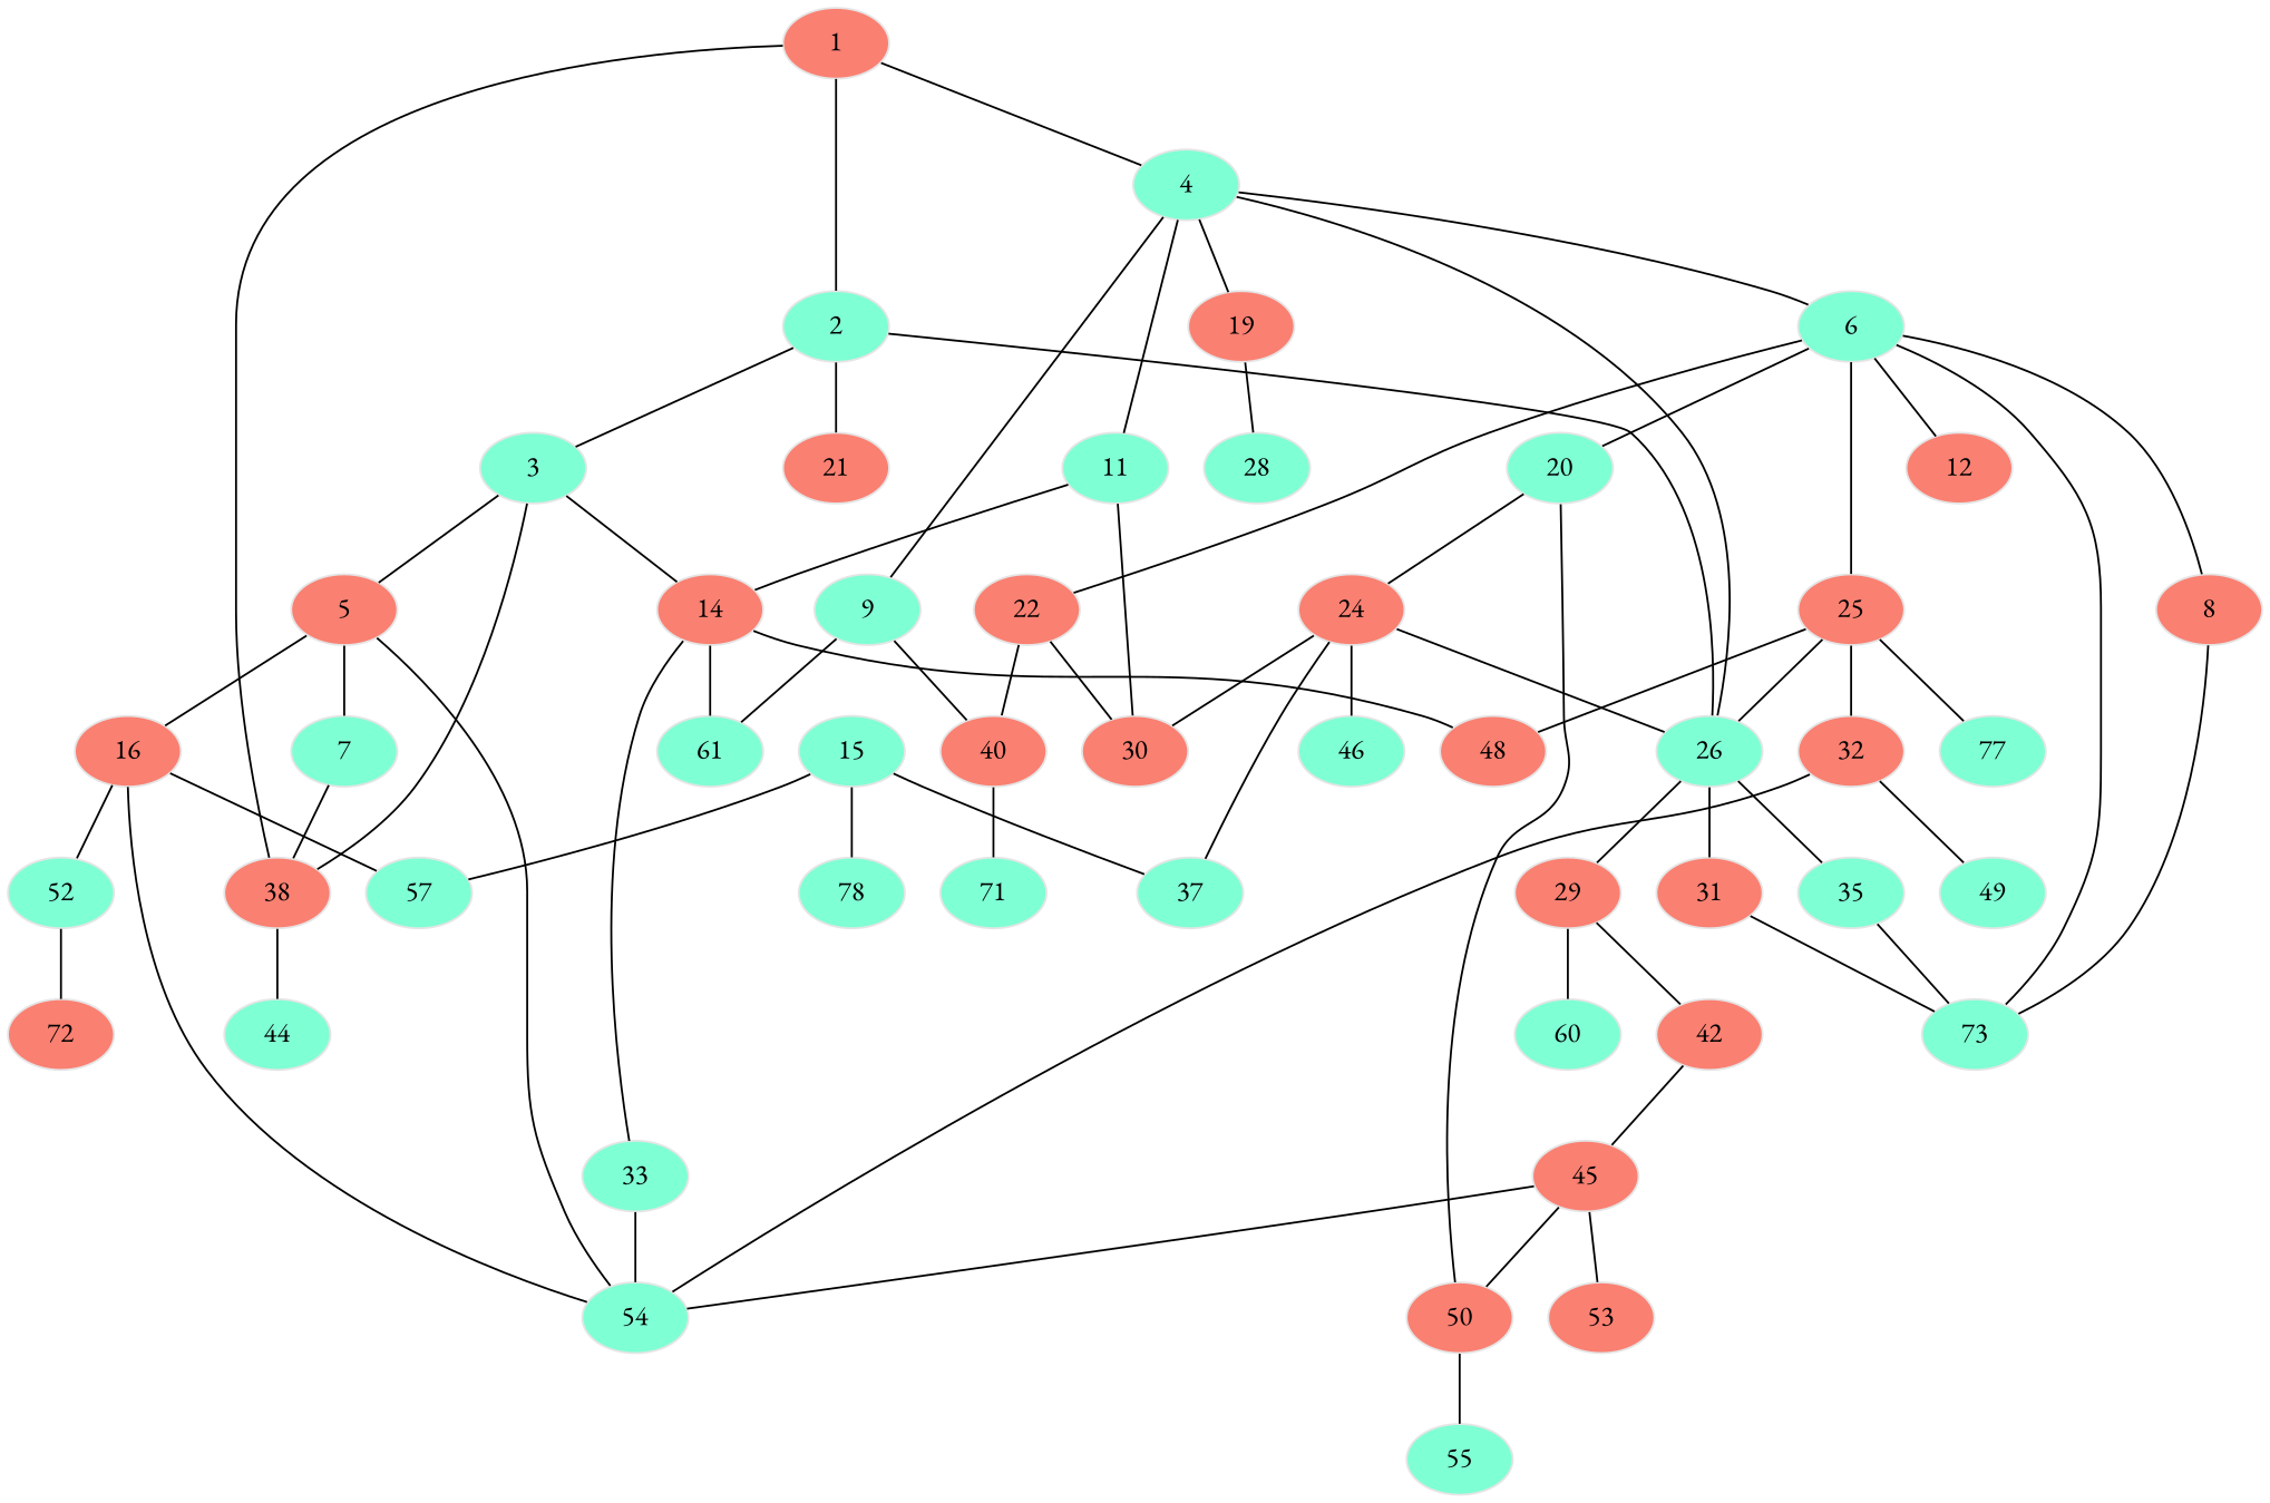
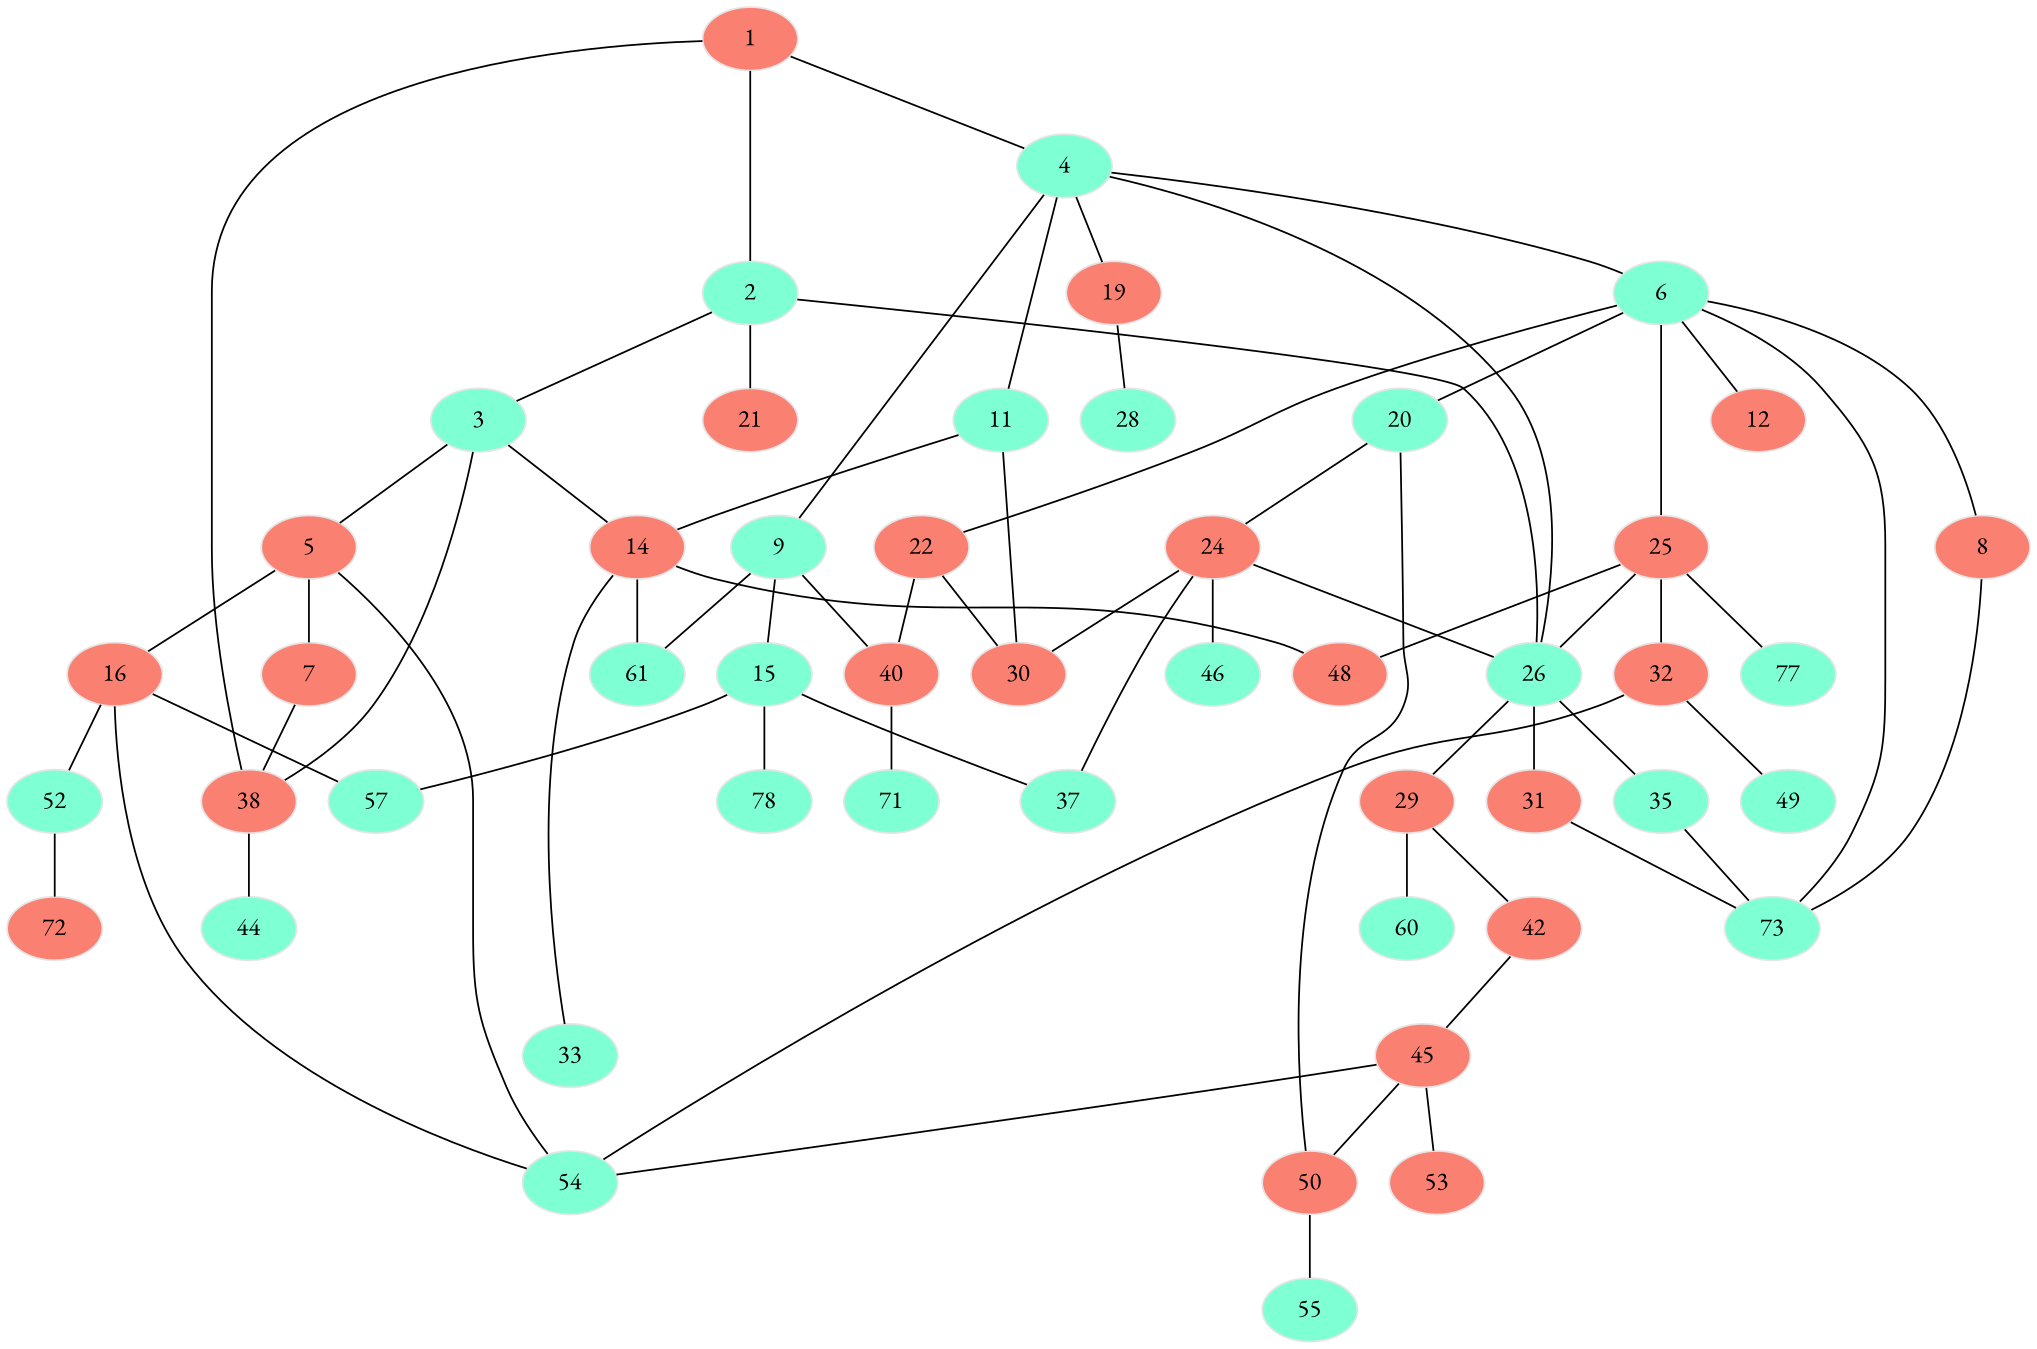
  graph {
    fontname="EB Garamond"
    node [color=gray90 fillcolor=aquamarine fontname="EB Garamond" style=filled]
    edge [fontname="EB Garamond"]
    2 [super="+27"]
    3
    21 [fillcolor=salmon]
    26 [super="+43"]
    1 [fillcolor=salmon]
    4 [super="+18"]
    38 [fillcolor=salmon super="+63"]
    6 [super="+10"]
    9 [super="+69"]
    11 [super="+13"]
    19 [fillcolor=salmon]
    44
    5 [fillcolor=salmon super="+34"]
    14 [fillcolor=salmon super="+41"]
    29 [fillcolor=salmon]
    31 [fillcolor=salmon]
    35
-   7 [super="+67"]
+   7 [fillcolor=salmon super="+67"]
    16 [fillcolor=salmon super="+78"]
    54 [super="+70"]
    61
    33
    48 [fillcolor=salmon]
    8 [fillcolor=salmon super="+39"]
    12 [fillcolor=salmon]
    20 [super="+23"]
    22 [fillcolor=salmon super="+65"]
    25 [fillcolor=salmon super="+36"]
    73 [super="+76"]
    15 [super="+17"]
    40 [fillcolor=salmon super="+51"]
    30 [fillcolor=salmon super="+47"]
    28
    57
    52 [super="+59"]
    24 [fillcolor=salmon super="+62"]
    50 [fillcolor=salmon super="+64"]
    32 [fillcolor=salmon]
    77
    37 [super="+56"]
    n41 [label=78]
    71
    72 [fillcolor=salmon]
    46
    55
    49
    42 [fillcolor=salmon super="+68"]
    60 [super="+74"]
    45 [fillcolor=salmon super="+66"]
    53 [fillcolor=salmon super="+75"]
    2 -- 3
    2 -- 21
    2 -- 26
    3 -- 38
    3 -- 5
    3 -- 14
    26 -- 29
    26 -- 31
    26 -- 35
    1 -- 2
    1 -- 4
    1 -- 38
    4 -- 26
    4 -- 6
    4 -- 9
    4 -- 11
    4 -- 19
    38 -- 44
    6 -- 8
    6 -- 12
    6 -- 20
    6 -- 22
    6 -- 25
    6 -- 73
    9 -- 61
+   9 -- 15
    9 -- 40
    11 -- 14
    11 -- 30
    19 -- 28
    5 -- 7
    5 -- 16
    5 -- 54
    14 -- 61
    14 -- 33
    14 -- 48
    29 -- 42
    29 -- 60
    31 -- 73
    35 -- 73
    7 -- 38
    16 -- 54
    16 -- 57
    16 -- 52
-   33 -- 54
    8 -- 73
    20 -- 24
    20 -- 50
    22 -- 40
    22 -- 30
    25 -- 26
    25 -- 48
    25 -- 32
    25 -- 77
    15 -- 57
    15 -- 37
    15 -- n41
    40 -- 71
    52 -- 72
    24 -- 26
    24 -- 30
    24 -- 37
    24 -- 46
    50 -- 55
    32 -- 54
    32 -- 49
    42 -- 45
    45 -- 54
    45 -- 50
    45 -- 53
  }
